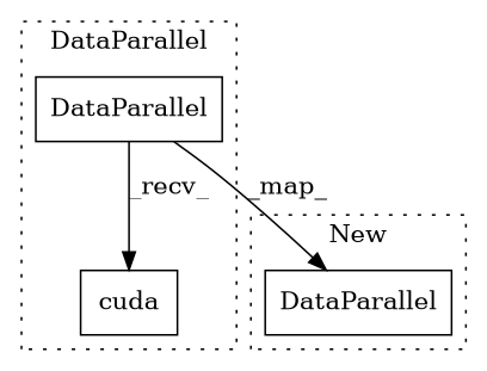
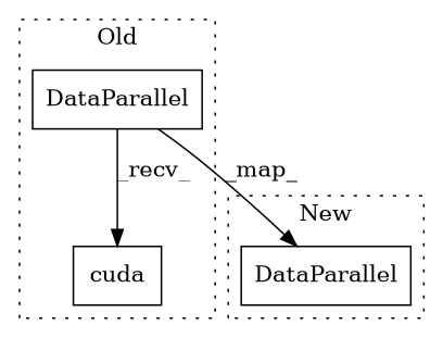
  digraph {
    node [a=32 l="13,1" shape=box]
    n1 [label=DataParallel s="4080,4097"]
    n2 [l=6 label=cuda s=4099]
    n3 [label=DataParallel s="4073,4090"]
    subgraph cluster_1 {
-     label=DataParallel
+     label=Old
      style=dotted
      n1
      n2
    }
    subgraph cluster_2 {
      label=New
      style=dotted
      n3
    }
    n1 -> n2 [label=_recv_]
    n1 -> n3 [label=_map_]
  }
